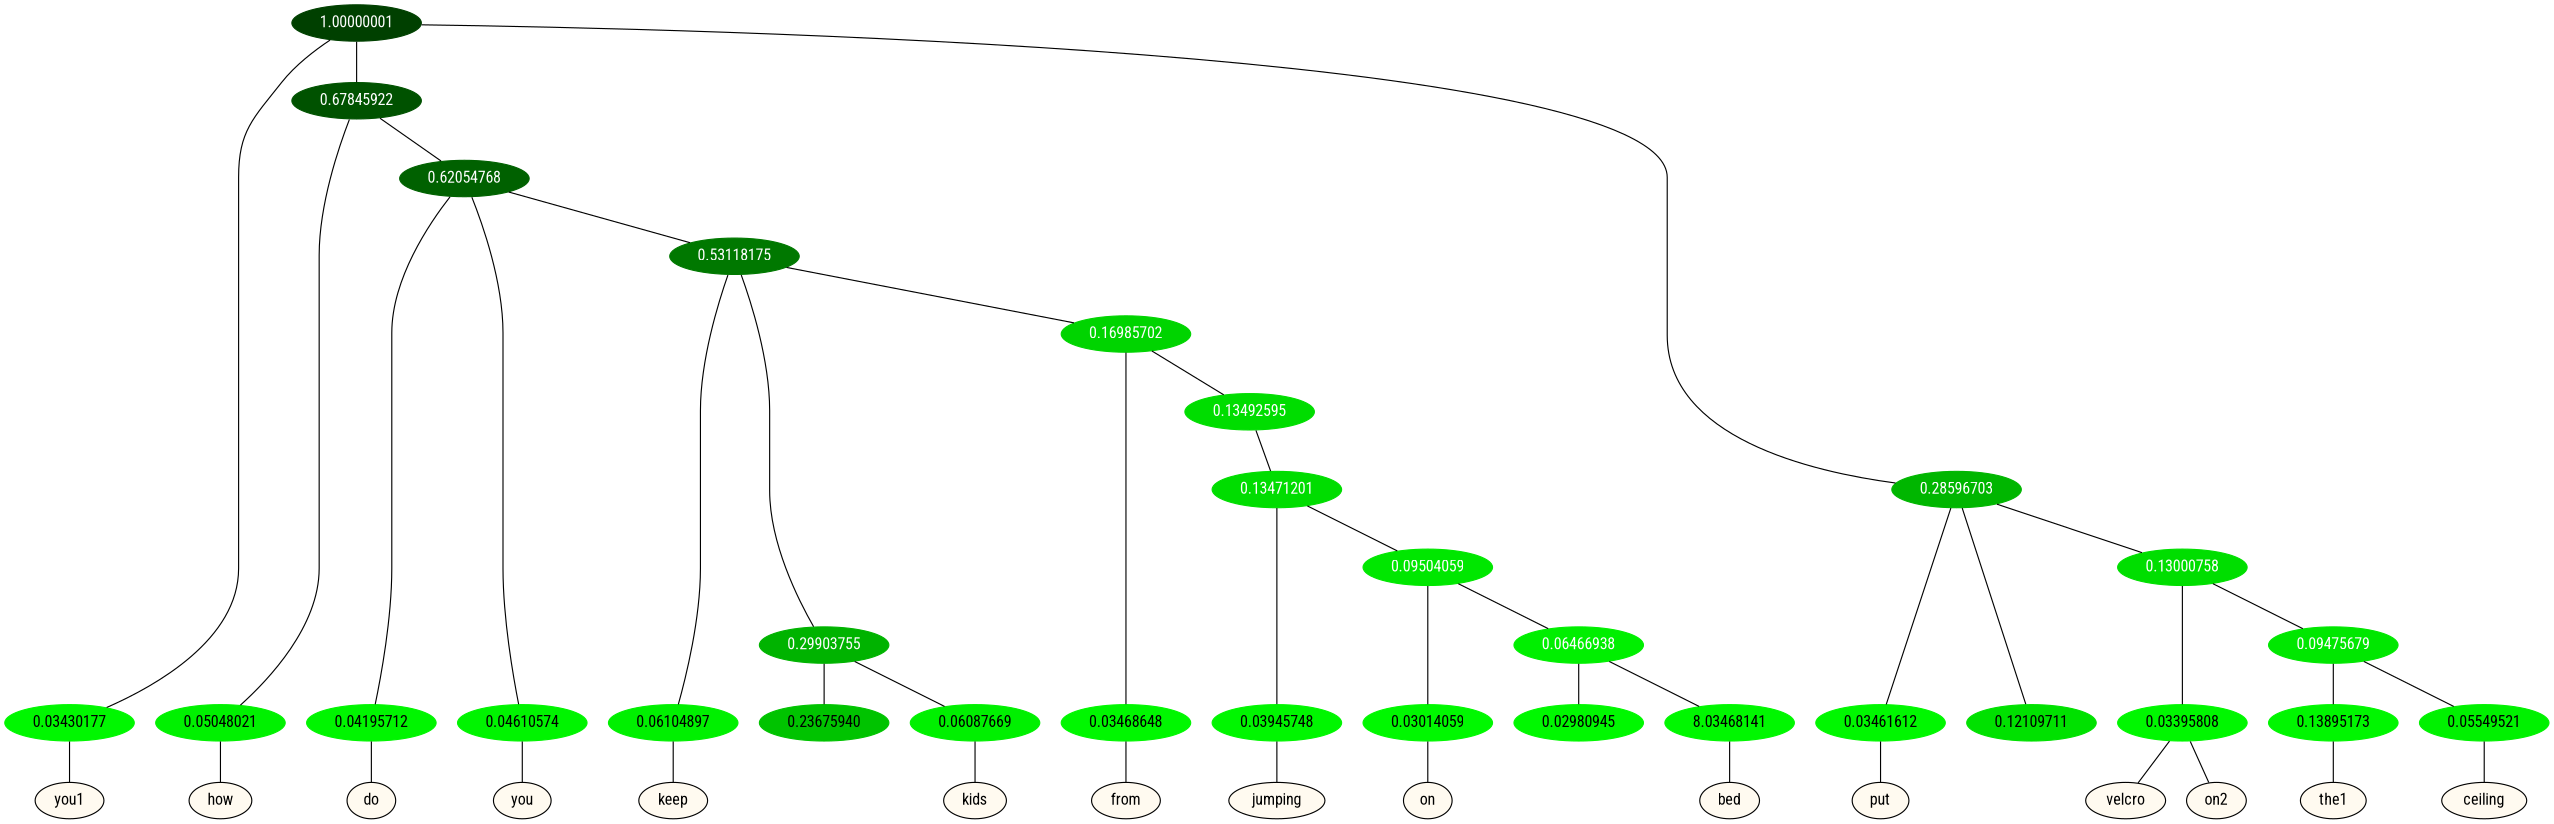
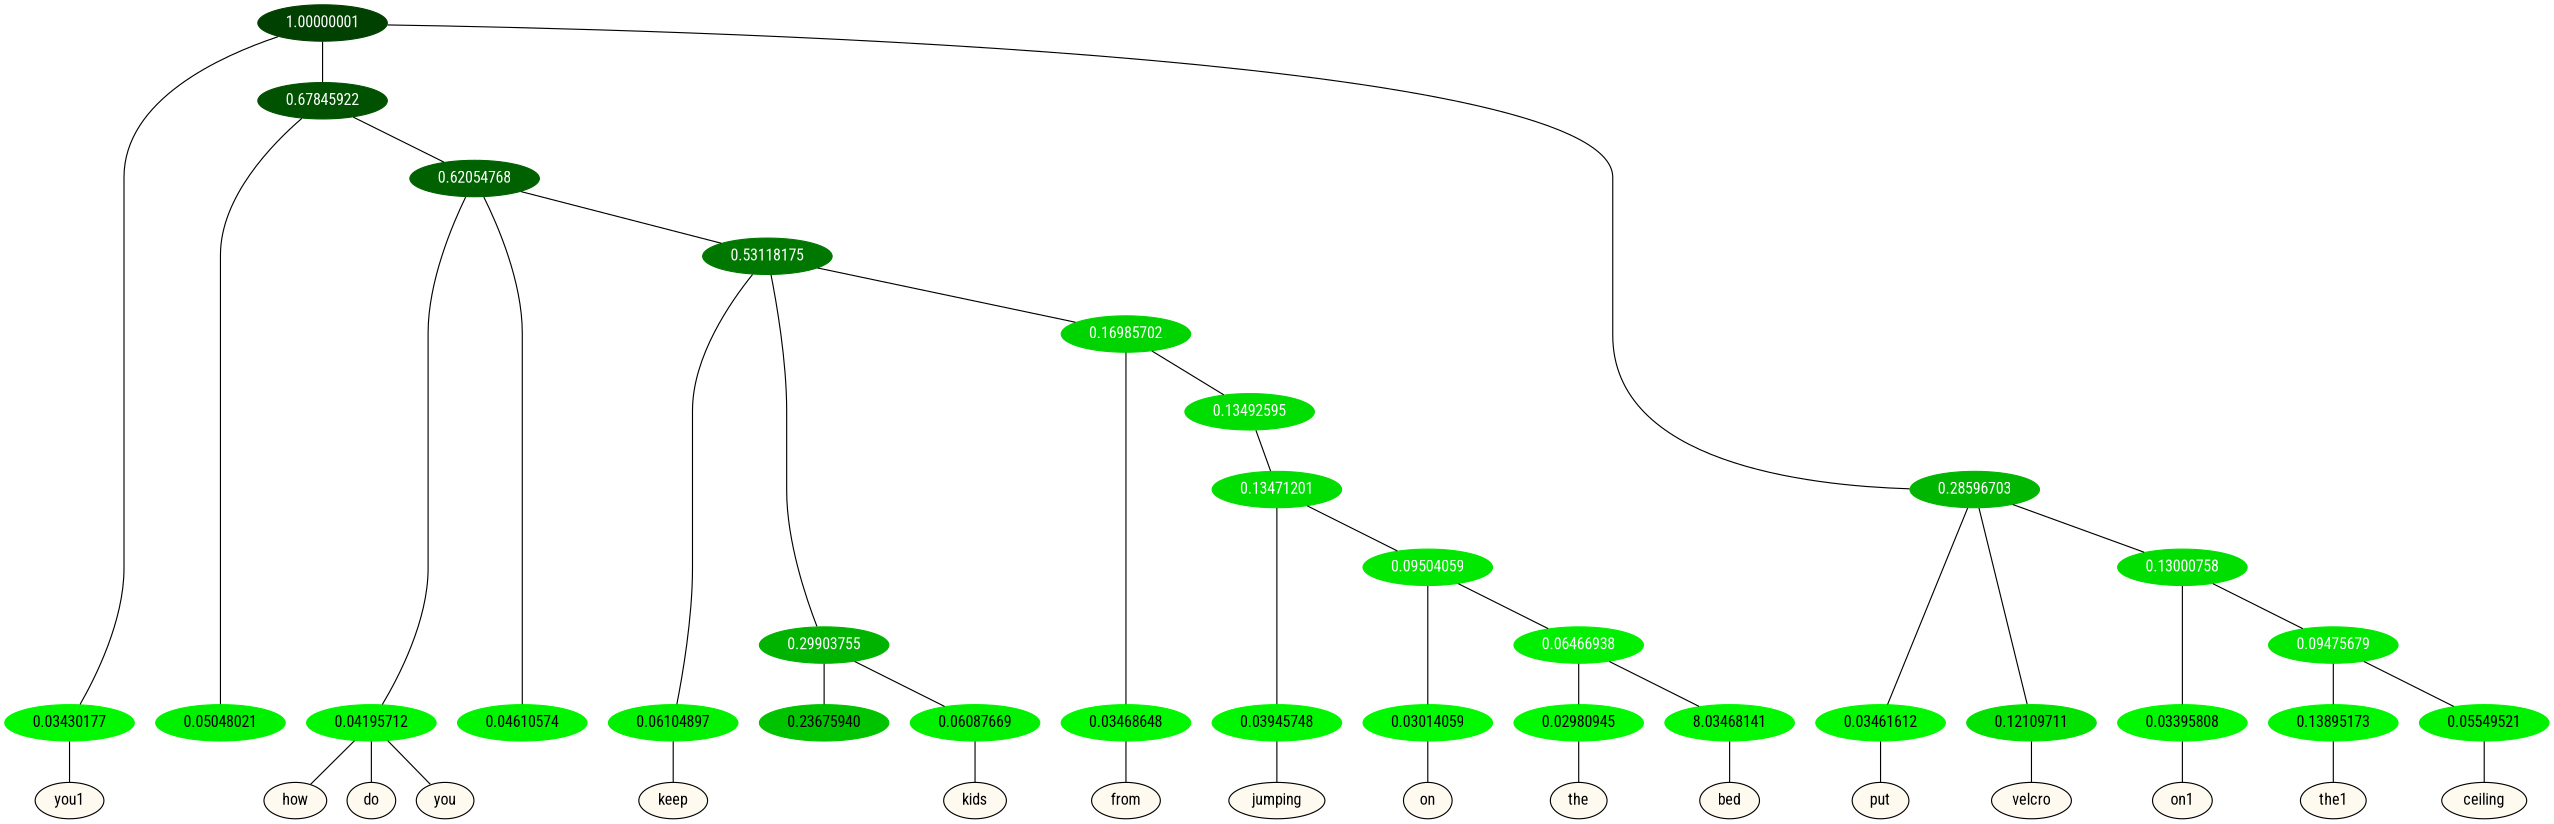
  graph {
    fontname="Roboto Condensed"
    node [color=black fontname="Roboto Condensed" format=png nodesep=0.001 ordering=out overlap_scaling=0.01 ranksep=0.001 style=filled fontcolor=black]
    edge [fontname="Roboto Condensed"]
    n1 [fillcolor=floralwhite height=0.15 label=how style="filled,solid" width=0.15 fontcolor=""]
    n2 [fillcolor=floralwhite height=0.15 label=do style="filled,solid" width=0.15 fontcolor=""]
    n3 [fillcolor=floralwhite height=0.15 label=you style="filled,solid" width=0.15 fontcolor=""]
    n4 [fillcolor=floralwhite height=0.15 label=keep style="filled,solid" width=0.15 fontcolor=""]
    n5 [fillcolor=floralwhite height=0.15 label=kids style="filled,solid" width=0.15 fontcolor=""]
    n6 [fillcolor=floralwhite height=0.15 label=from style="filled,solid" width=0.15 fontcolor=""]
    n7 [fillcolor=floralwhite height=0.15 label=jumping style="filled,solid" width=0.15 fontcolor=""]
    n8 [fillcolor=floralwhite height=0.15 label=on style="filled,solid" width=0.15 fontcolor=""]
+   n9 [fillcolor=floralwhite height=0.15 label=the style="filled,solid" width=0.15 fontcolor=""]
    n10 [fillcolor=floralwhite height=0.15 label=bed style="filled,solid" width=0.15 fontcolor=""]
    n11 [fillcolor=floralwhite height=0.15 label=you1 style="filled,solid" width=0.15 fontcolor=""]
    n12 [fillcolor=floralwhite height=0.15 label=put style="filled,solid" width=0.15 fontcolor=""]
    n13 [fillcolor=floralwhite height=0.15 label=velcro style="filled,solid" width=0.15 fontcolor=""]
-   n14 [fillcolor=floralwhite height=0.15 label=on2 style="filled,solid" width=0.15 fontcolor=""]
+   n14 [fillcolor=floralwhite height=0.15 label=on1 style="filled,solid" width=0.15 fontcolor=""]
    n15 [fillcolor=floralwhite height=0.15 label=the1 style="filled,solid" width=0.15 fontcolor=""]
    n16 [fillcolor=floralwhite height=0.15 label=ceiling style="filled,solid" width=0.15 fontcolor=""]
    n17 [color="0.334 1.000 0.944" height=0.15 label=0.05048021 width=0.15]
    n18 [color="0.334 1.000 0.958" height=0.15 label=0.04195712 width=0.15]
    n19 [color="0.334 1.000 0.954" height=0.15 label=0.04610574 width=0.15]
    n20 [color="0.334 1.000 0.939" height=0.15 label=0.06104897 width=0.15]
    n21 [color="0.334 1.000 0.763" height=0.15 label=0.23675940 width=0.15]
    n22 [color="0.334 1.000 0.939" height=0.15 label=0.06087669 width=0.15]
    n23 [color="0.334 1.000 0.965" height=0.15 label=0.03468648 width=0.15]
    n24 [color="0.334 1.000 0.961" height=0.15 label=0.03945748 width=0.15]
    n25 [color="0.334 1.000 0.970" height=0.15 label=0.03014059 width=0.15]
    n26 [color="0.334 1.000 0.970" height=0.15 label=0.02980945 width=0.15]
    n27 [color="0.334 1.000 0.965" height=0.15 label=8.03468141 width=0.15]
    n28 [color="0.334 1.000 0.966" height=0.15 label=0.03430177 width=0.15]
    n29 [color="0.334 1.000 0.965" height=0.15 label=0.03461612 width=0.15]
    n30 [color="0.334 1.000 0.879" height=0.15 label=0.12109711 width=0.15]
    n31 [color="0.334 1.000 0.965" height=0.15 label=0.03395808 width=0.15]
    n32 [color="0.334 1.000 0.961" height=0.15 label=0.13895173 width=0.15]
    n33 [color="0.334 1.000 0.945" height=0.15 label=0.05549521 width=0.15]
    n34 [color="0.334 1.000 0.250" fontcolor=grey99 height=0.15 label=1.00000001 width=0.15]
    n35 [color="0.334 1.000 0.322" fontcolor=grey99 height=0.15 label=0.67845922 width=0.15]
    n36 [color="0.334 1.000 0.714" fontcolor=grey99 height=0.15 label=0.28596703 width=0.15]
    n37 [color="0.334 1.000 0.379" fontcolor=grey99 height=0.15 label=0.62054768 width=0.15]
    n38 [color="0.334 1.000 0.870" fontcolor=grey99 height=0.15 label=0.13000758 width=0.15]
    n39 [color="0.334 1.000 0.469" fontcolor=grey99 height=0.15 label=0.53118175 width=0.15]
    n40 [color="0.334 1.000 0.905" fontcolor=grey99 height=0.15 label=0.09475679 width=0.15]
    n41 [color="0.334 1.000 0.701" fontcolor=grey99 height=0.15 label=0.29903755 width=0.15]
    n42 [color="0.334 1.000 0.830" fontcolor=grey99 height=0.15 label=0.16985702 width=0.15]
    n43 [color="0.334 1.000 0.865" fontcolor=grey99 height=0.15 label=0.13492595 width=0.15]
    n44 [color="0.334 1.000 0.865" fontcolor=grey99 height=0.15 label=0.13471201 width=0.15]
    n45 [color="0.334 1.000 0.905" fontcolor=grey99 height=0.15 label=0.09504059 width=0.15]
    n46 [color="0.334 1.000 0.935" fontcolor=grey99 height=0.15 label=0.06466938 width=0.15]
    subgraph sub_1 {
      rank=same
      n1
      n2
      n3
      n4
      n5
      n6
      n7
      n8
+     n9
      n10
      n11
      n12
      n13
      n14
      n15
      n16
    }
    subgraph sub_2 {
      rank=same
      n17
      n18
      n19
      n20
      n21
      n22
      n23
      n24
      n25
      n26
      n27
      n28
      n29
      n30
      n31
      n32
      n33
    }
-   n17 -- n1
+   n18 -- n1
    n18 -- n2
-   n19 -- n3
+   n18 -- n3
    n20 -- n4
    n22 -- n5
    n23 -- n6
    n24 -- n7
    n25 -- n8
+   n26 -- n9
    n27 -- n10
    n28 -- n11
    n29 -- n12
-   n31 -- n13
+   n30 -- n13
    n31 -- n14
    n32 -- n15
    n33 -- n16
    n34 -- n28
    n34 -- n35
    n34 -- n36
    n35 -- n17
    n35 -- n37
    n36 -- n29
    n36 -- n30
    n36 -- n38
    n37 -- n18
    n37 -- n19
    n37 -- n39
    n38 -- n31
    n38 -- n40
    n39 -- n20
    n39 -- n41
    n39 -- n42
    n40 -- n32
    n40 -- n33
    n41 -- n21
    n41 -- n22
    n42 -- n23
    n42 -- n43
    n43 -- n44
    n44 -- n24
    n44 -- n45
    n45 -- n25
    n45 -- n46
    n46 -- n26
    n46 -- n27
  }
